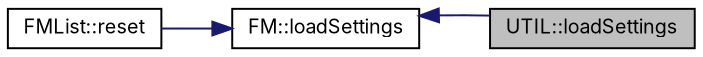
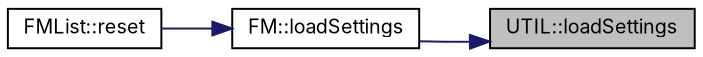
  digraph {
    fontname=Inter
    rankdir=RL
    node [color=black fillcolor=white fontname=Inter fontsize=10 shape=record style=filled]
    edge [color=midnightblue dir=back fontname=Inter fontsize=10 labelfontname=Helvetica labelfontsize=10 style=solid]
    n1 [fillcolor=grey75 fontcolor=black height=0.2 label="UTIL::loadSettings" width=0.4]
    n2 [height=0.2 label="FM::loadSettings" width=0.4]
    n3 [height=0.2 label="FMList::reset" width=0.4]
-   n2 -> n1
+   n1 -> n2
    n2 -> n3
  }
